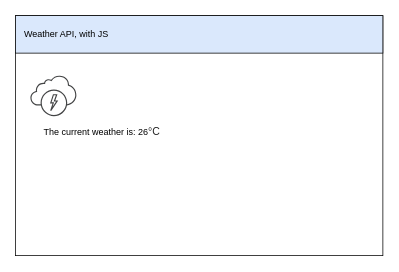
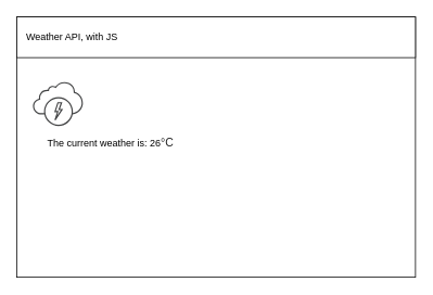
  <mxCell id="0" />
  <mxCell id="1" parent="0" />
  <mxCell id="2" value="" style="rounded=0;whiteSpace=wrap;html=1;" vertex="1" parent="1"><mxGeometry x="20" y="20" width="490" height="320" as="geometry" /></mxCell>
- <mxCell id="3" value="&amp;nbsp; &amp;nbsp;Weather API, with JS" style="rounded=0;whiteSpace=wrap;html=1;align=left;fillColor=#dae8fc;" vertex="1" parent="1"><mxGeometry x="20" y="20" width="490" height="50" as="geometry" /></mxCell>
+ <mxCell id="3" value="&amp;nbsp; &amp;nbsp;Weather API, with JS" style="rounded=0;whiteSpace=wrap;html=1;align=left;" vertex="1" parent="1"><mxGeometry x="20" y="20" width="490" height="50" as="geometry" /></mxCell>
  <mxCell id="4" value="The current weather is: 26&lt;span style=&quot;color: rgba(0 , 0 , 0 , 0.87) ; font-family: &amp;#34;helvetica&amp;#34; , &amp;#34;arial&amp;#34; , sans-serif ; font-size: 14px&quot;&gt;°C&lt;/span&gt;" style="text;html=1;align=center;verticalAlign=middle;resizable=0;points=[];autosize=1;strokeColor=none;fillColor=none;" vertex="1" parent="1"><mxGeometry x="50" y="165" width="170" height="20" as="geometry" /></mxCell>
  <mxCell id="5" value="" style="sketch=0;pointerEvents=1;shadow=0;dashed=0;html=1;strokeColor=none;fillColor=#434445;aspect=fixed;labelPosition=center;verticalLabelPosition=bottom;verticalAlign=top;align=center;outlineConnect=0;shape=mxgraph.vvd.service_provider_cloud_environment;" vertex="1" parent="1"><mxGeometry x="40" y="100" width="61.36" height="54" as="geometry" /></mxCell>
